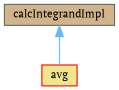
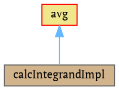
  digraph {
    rankdir=TB
    fontname="PT Serif"
    node [fontname="PT Serif" fontsize=10 shape=box style=filled]
    n1 [color=red fillcolor=khaki fontcolor=black height=0.2 label=avg width=0.4]
    n2 [color=gray40 fillcolor=tan height=0.2 label=calcIntegrandImpl width=0.4]
-   n2 -> n1 [color=steelblue1 dir=back fontname="PT Serif" fontsize=10 labelfontname=Helvetica labelfontsize=10 style=solid]
+   n1 -> n2 [color=steelblue1 dir=back fontname="PT Serif" fontsize=10 labelfontname=Helvetica labelfontsize=10 style=solid]
  }
